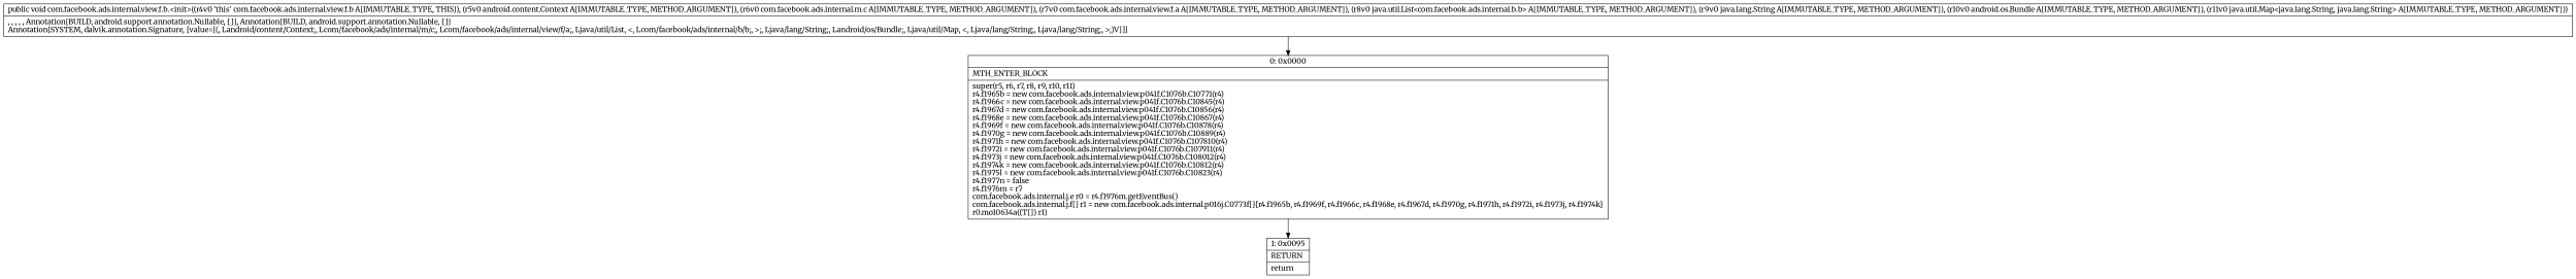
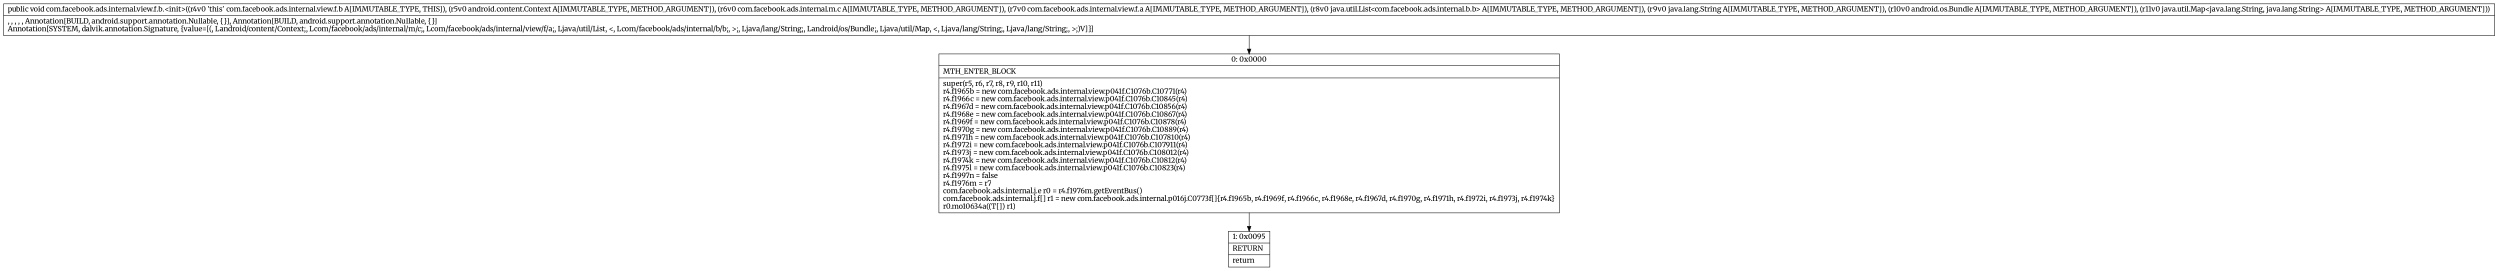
  digraph {
    fontname=Merriweather
    node [shape=record fontname=Merriweather]
    edge [fontname=Merriweather]
-   n1 [label="{0\:\ 0x0000|MTH_ENTER_BLOCK\l|super(r5, r6, r7, r8, r9, r10, r11)\lr4.f1965b = new com.facebook.ads.internal.view.p041f.C1076b.C10771(r4)\lr4.f1966c = new com.facebook.ads.internal.view.p041f.C1076b.C10845(r4)\lr4.f1967d = new com.facebook.ads.internal.view.p041f.C1076b.C10856(r4)\lr4.f1968e = new com.facebook.ads.internal.view.p041f.C1076b.C10867(r4)\lr4.f1969f = new com.facebook.ads.internal.view.p041f.C1076b.C10878(r4)\lr4.f1970g = new com.facebook.ads.internal.view.p041f.C1076b.C10889(r4)\lr4.f1971h = new com.facebook.ads.internal.view.p041f.C1076b.C107810(r4)\lr4.f1972i = new com.facebook.ads.internal.view.p041f.C1076b.C107911(r4)\lr4.f1973j = new com.facebook.ads.internal.view.p041f.C1076b.C108012(r4)\lr4.f1974k = new com.facebook.ads.internal.view.p041f.C1076b.C10812(r4)\lr4.f1975l = new com.facebook.ads.internal.view.p041f.C1076b.C10823(r4)\lr4.f1977n = false\lr4.f1976m = r7\lcom.facebook.ads.internal.j.e r0 = r4.f1976m.getEventBus()\lcom.facebook.ads.internal.j.f[] r1 = new com.facebook.ads.internal.p016j.C0773f[]\{r4.f1965b, r4.f1969f, r4.f1966c, r4.f1968e, r4.f1967d, r4.f1970g, r4.f1971h, r4.f1972i, r4.f1973j, r4.f1974k\}\lr0.mo10634a((T[]) r1)\l}"]
+   n1 [label="{0\:\ 0x0000|MTH_ENTER_BLOCK\l|super(r5, r6, r7, r8, r9, r10, r11)\lr4.f1965b = new com.facebook.ads.internal.view.p041f.C1076b.C10771(r4)\lr4.f1966c = new com.facebook.ads.internal.view.p041f.C1076b.C10845(r4)\lr4.f1967d = new com.facebook.ads.internal.view.p041f.C1076b.C10856(r4)\lr4.f1968e = new com.facebook.ads.internal.view.p041f.C1076b.C10867(r4)\lr4.f1969f = new com.facebook.ads.internal.view.p041f.C1076b.C10878(r4)\lr4.f1970g = new com.facebook.ads.internal.view.p041f.C1076b.C10889(r4)\lr4.f1971h = new com.facebook.ads.internal.view.p041f.C1076b.C107810(r4)\lr4.f1972i = new com.facebook.ads.internal.view.p041f.C1076b.C107911(r4)\lr4.f1973j = new com.facebook.ads.internal.view.p041f.C1076b.C108012(r4)\lr4.f1974k = new com.facebook.ads.internal.view.p041f.C1076b.C10812(r4)\lr4.f1975l = new com.facebook.ads.internal.view.p041f.C1076b.C10823(r4)\lr4.f1997n = false\lr4.f1976m = r7\lcom.facebook.ads.internal.j.e r0 = r4.f1976m.getEventBus()\lcom.facebook.ads.internal.j.f[] r1 = new com.facebook.ads.internal.p016j.C0773f[]\{r4.f1965b, r4.f1969f, r4.f1966c, r4.f1968e, r4.f1967d, r4.f1970g, r4.f1971h, r4.f1972i, r4.f1973j, r4.f1974k\}\lr0.mo10634a((T[]) r1)\l}"]
    n2 [label="{1\:\ 0x0095|RETURN\l|return\l}"]
    n3 [label="{public void com.facebook.ads.internal.view.f.b.\<init\>((r4v0 'this' com.facebook.ads.internal.view.f.b A[IMMUTABLE_TYPE, THIS]), (r5v0 android.content.Context A[IMMUTABLE_TYPE, METHOD_ARGUMENT]), (r6v0 com.facebook.ads.internal.m.c A[IMMUTABLE_TYPE, METHOD_ARGUMENT]), (r7v0 com.facebook.ads.internal.view.f.a A[IMMUTABLE_TYPE, METHOD_ARGUMENT]), (r8v0 java.util.List\<com.facebook.ads.internal.b.b\> A[IMMUTABLE_TYPE, METHOD_ARGUMENT]), (r9v0 java.lang.String A[IMMUTABLE_TYPE, METHOD_ARGUMENT]), (r10v0 android.os.Bundle A[IMMUTABLE_TYPE, METHOD_ARGUMENT]), (r11v0 java.util.Map\<java.lang.String, java.lang.String\> A[IMMUTABLE_TYPE, METHOD_ARGUMENT]))  | , , , , , Annotation[BUILD, android.support.annotation.Nullable, \{\}], Annotation[BUILD, android.support.annotation.Nullable, \{\}]\lAnnotation[SYSTEM, dalvik.annotation.Signature, \{value=[(, Landroid\/content\/Context;, Lcom\/facebook\/ads\/internal\/m\/c;, Lcom\/facebook\/ads\/internal\/view\/f\/a;, Ljava\/util\/List, \<, Lcom\/facebook\/ads\/internal\/b\/b;, \>;, Ljava\/lang\/String;, Landroid\/os\/Bundle;, Ljava\/util\/Map, \<, Ljava\/lang\/String;, Ljava\/lang\/String;, \>;)V]\}]\l}"]
    n1 -> n2
    n3 -> n1
  }
